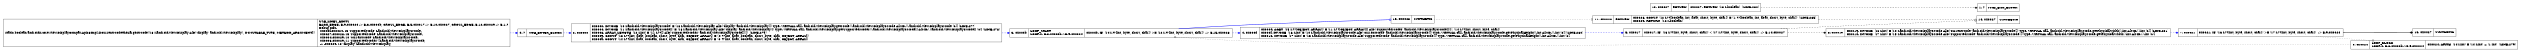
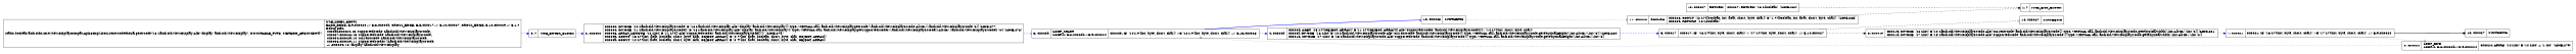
  digraph {
    rankdir=LR
    node [shape=record]
    edge [arrowhead=diamond color=black style=dashed]
    n1 [label="{0\:\ ?|MTH_ENTER_BLOCK\l}"]
    n2 [label="{2\:\ 0x0000|0x0000: INVOKE  (r0 I:android.view.Display$Mode) = (r8 I:android.view.Display A[D('display' android.view.Display)]) type: VIRTUAL call: android.view.Display.getMode():android.view.Display$Mode A[MD:():android.view.Display$Mode (c)] (LINE:277)\l0x0004: INVOKE  (r1 I:android.view.Display$Mode[]) = (r8 I:android.view.Display A[D('display' android.view.Display)]) type: VIRTUAL call: android.view.Display.getSupportedModes():android.view.Display$Mode[] A[MD:():android.view.Display$Mode[] (c)] (LINE:278)\l0x0008: ARRAY_LENGTH  (r2 I:int) = (r1 I:??[] A[D('supportedModes' android.view.Display$Mode[])])  (LINE:279)\l0x0009: CONST  (r3 I:??[int, float, boolean, short, byte, char, OBJECT, ARRAY]) = (0 ??[int, float, boolean, short, byte, char, OBJECT, ARRAY]) \l0x000a: CONST  (r4 I:??[int, float, boolean, short, byte, char, OBJECT, ARRAY]) = (0 ??[int, float, boolean, short, byte, char, OBJECT, ARRAY]) \l}"]
    n3 [label="{3\:\ 0x000b|LOOP_START\lLOOP:0: B:3:0x000b\-\>B:9:0x0024\l|0x000b: IF  (r4 I:??[int, byte, short, char]) \>= (r2 I:??[int, byte, short, char])  \-\> B:15:0x0028 \l}"]
    n4 [label="{4\:\ 0x000d|0x000d: AGET  (r5 I:??[OBJECT, ARRAY]) = (r1 I:??[OBJECT, ARRAY][] A[D('supportedModes' android.view.Display$Mode[])]), (r4 I:??[int, short, byte, char]) \l0x000f: INVOKE  (r6 I:int) = (r0 I:android.view.Display$Mode A[D('currentMode' android.view.Display$Mode)]) type: VIRTUAL call: android.view.Display.Mode.getPhysicalHeight():int A[MD:():int (c)] (LINE:280)\l0x0013: INVOKE  (r7 I:int) = (r5 I:android.view.Display$Mode A[D('supportedMode' android.view.Display$Mode)]) type: VIRTUAL call: android.view.Display.Mode.getPhysicalHeight():int A[MD:():int (c)]\l}"]
    n5 [label="{15\:\ 0x0028|SYNTHETIC\l}"]
    n6 [label="{5\:\ 0x0017|0x0017: IF  (r6 I:??[int, byte, short, char]) \< (r7 I:??[int, byte, short, char])  \-\> B:14:0x0027 \l}"]
    n7 [label="{11\:\ 0x0028|RETURN\l|0x0028: CONST  (r2 I:??[boolean, int, float, short, byte, char]) = (1 ??[boolean, int, float, short, byte, char])  (LINE:285)\l0x0029: RETURN  (r2 I:boolean) \l}"]
    n8 [label="{6\:\ 0x0019|0x0019: INVOKE  (r6 I:int) = (r0 I:android.view.Display$Mode A[D('currentMode' android.view.Display$Mode)]) type: VIRTUAL call: android.view.Display.Mode.getPhysicalWidth():int A[MD:():int (c)] (LINE:281)\l0x001d: INVOKE  (r7 I:int) = (r5 I:android.view.Display$Mode A[D('supportedMode' android.view.Display$Mode)]) type: VIRTUAL call: android.view.Display.Mode.getPhysicalWidth():int A[MD:():int (c)]\l}"]
    n9 [label="{14\:\ 0x0027|SYNTHETIC\l}"]
    n10 [label="{7\:\ 0x0021|0x0021: IF  (r6 I:??[int, byte, short, char]) \>= (r7 I:??[int, byte, short, char])  \-\> B:9:0x0024 \l}"]
-   n11 [label="{9\:\ 0x0024|LOOP_BLOCK\lLOOP:0: B:3:0x000b\-\>B:9:0x0024\l|0x0024: ARITH  (r4 I:int) = (r4 I:int) + (1 int)  (LINE:279)\l}"]
+   n11 [label="{9\:\ 0x0024|LOOP_END\lLOOP:0: B:3:0x000b\-\>B:9:0x0024\l|0x0024: ARITH  (r4 I:int) = (r4 I:int) + (1 int)  (LINE:279)\l}"]
    n12 [label="{13\:\ 0x0027|SYNTHETIC\l}"]
    n13 [label="{10\:\ 0x0027|RETURN\l|0x0027: RETURN  (r3 I:boolean)  (LINE:282)\l}"]
    n14 [label="{1\:\ ?|MTH_EXIT_BLOCK\l}"]
    n15 [label="{static boolean androidx.core.view.DisplayCompat.Api23Impl.isCurrentModeTheLargestMode((r8 I:android.view.Display A[D('display' android.view.Display), IMMUTABLE_TYPE, METHOD_ARGUMENT]))  | USE_LINES_HINTS\lBACK_EDGE: B:9:0x0024 \-\> B:3:0x000b, CROSS_EDGE: B:5:0x0017 \-\> B:10:0x0027, CROSS_EDGE: B:12:0x0029 \-\> B:1:?\lDebug Info:\l  0x000f\-0x0024: r5 'supportedMode' Landroid\/view\/Display$Mode;\l  0x0027\-0x0028: r5 'supportedMode' Landroid\/view\/Display$Mode;\l  0x0004\-0x0029: r0 'currentMode' Landroid\/view\/Display$Mode;\l  0x0008\-0x0029: r1 'supportedModes' [Landroid\/view\/Display$Mode;\l  \-1 \-0x0029: r8 'display' Landroid\/view\/Display;\l}"]
    n1 -> n2 [color=blue]
-   n2 -> n3 [color=blue]
+   n2 -> n3 [arrowhead=odot color=blue]
    n3 -> n4 [color=blue]
    n3 -> n5 [arrowhead=odot color=blue style=bold]
    n4 -> n6 [color=blue]
    n5 -> n7 [arrowhead=odot style=dotted]
    n6 -> n8
    n6 -> n9 [arrowhead=odot]
-   n7 -> n9 [arrowhead=odot]
+   n7 -> n14 [arrowhead=odot]
    n8 -> n10 [color=blue]
    n10 -> n11 [arrowhead=odot style=dotted]
    n10 -> n12 [style=bold]
    n11 -> n3 [arrowhead=odot style=dotted]
    n13 -> n14
    n15 -> n1 [color=blue]
  }
